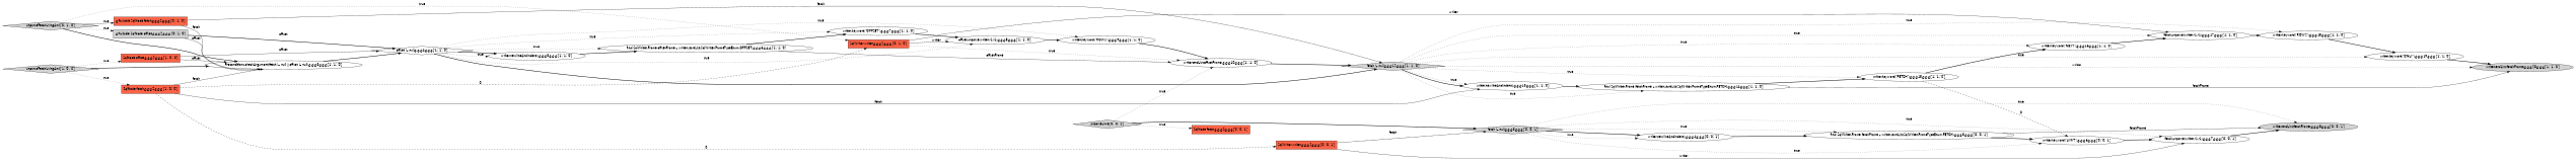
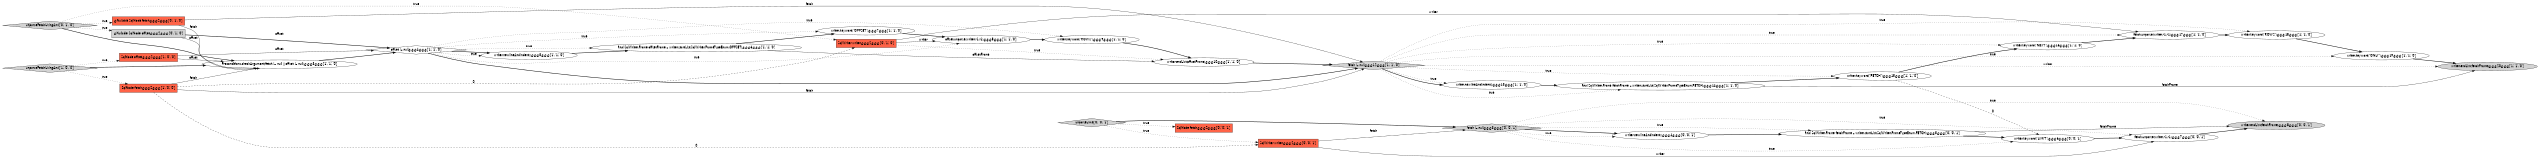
  digraph {
    fontname=Lato
    rankdir=LR
    node [fillcolor=white fontname=Lato shape=ellipse style=filled]
    edge [fontname=Lato style=bold]
    n1 [label="final SqlWriter.Frame offsetFrame = writer.startList(SqlWriter.FrameTypeEnum.OFFSET)@@@6@@@['1', '1', '0']"]
    n2 [label="writer.endList(offsetFrame)@@@10@@@['1', '1', '0']"]
    n3 [label="writer.keyword(\"OFFSET\")@@@7@@@['1', '1', '0']"]
    n4 [fillcolor=lightgray label="fetch != null@@@12@@@['1', '1', '0']" shape=diamond]
    n5 [label="offset.unparse(writer,-1,-1)@@@8@@@['1', '1', '0']"]
    n6 [label="writer.newlineAndIndent()@@@4@@@['0', '0', '1']"]
    n7 [label="final SqlWriter.Frame fetchFrame = writer.startList(SqlWriter.FrameTypeEnum.FETCH)@@@5@@@['0', '0', '1']"]
    n8 [label="writer.keyword(\"LIMIT\")@@@6@@@['0', '0', '1']"]
    n9 [fillcolor=lightgray label="writer.endList(fetchFrame)@@@8@@@['0', '0', '1']"]
    n10 [label="fetch.unparse(writer,-1,-1)@@@17@@@['1', '1', '0']"]
    n11 [label="writer.keyword(\"ONLY\")@@@19@@@['1', '1', '0']"]
    n12 [fillcolor=lightgray label="writer.endList(fetchFrame)@@@20@@@['1', '1', '0']"]
    n13 [label="writer.keyword(\"NEXT\")@@@16@@@['1', '1', '0']"]
    n14 [label="writer.newlineAndIndent()@@@13@@@['1', '1', '0']"]
    n15 [label="final SqlWriter.Frame fetchFrame = writer.startList(SqlWriter.FrameTypeEnum.FETCH)@@@14@@@['1', '1', '0']"]
    n16 [label="writer.keyword(\"FETCH\")@@@15@@@['1', '1', '0']"]
    n17 [label="writer.keyword(\"ROWS\")@@@18@@@['1', '1', '0']"]
    n18 [fillcolor=tomato label="SqlNode fetch@@@2@@@['0', '0', '1']" shape=box]
    n19 [fillcolor=lightgray label="fetch != null@@@3@@@['0', '0', '1']" shape=diamond]
    n20 [label="fetch.unparse(writer,-1,-1)@@@7@@@['0', '0', '1']"]
    n21 [label="writer.keyword(\"ROWS\")@@@9@@@['1', '1', '0']"]
    n22 [fillcolor=tomato label="SqlWriter writer@@@2@@@['0', '0', '1']" shape=box]
    n23 [label="Preconditions.checkArgument(fetch != null || offset != null)@@@3@@@['1', '1', '0']"]
    n24 [label="offset != null@@@4@@@['1', '1', '0']" shape=diamond]
    n25 [label="writer.newlineAndIndent()@@@5@@@['1', '1', '0']"]
    n26 [fillcolor=lightgray label="unparseFetchUsingAnsi['1', '0', '0']" shape=diamond]
    n27 [fillcolor=tomato label="SqlNode offset@@@2@@@['1', '0', '0']" shape=box]
    n28 [fillcolor=tomato label="SqlNode fetch@@@2@@@['1', '0', '0']" shape=box]
    n29 [fillcolor=tomato label="SqlWriter writer@@@2@@@['0', '1', '0']" shape=box]
    n30 [fillcolor=lightgray label="unparseFetchUsingAnsi['0', '1', '0']" shape=diamond]
    n31 [fillcolor=lightgray label="@Nullable SqlNode offset@@@2@@@['0', '1', '0']" shape=box]
    n32 [fillcolor=tomato label="@Nullable SqlNode fetch@@@2@@@['0', '1', '0']" shape=box]
    n33 [fillcolor=lightgray label="unparseLimit['0', '0', '1']" shape=diamond]
    n1 -> n2 [label=offsetFrame style=solid]
    n1 -> n3
    n2 -> n4
    n3 -> n5
    n4 -> n10 [label=true style=dotted]
    n4 -> n11 [label=true style=dotted]
    n4 -> n12 [label=writer style=dotted]
    n4 -> n13 [label=true style=dotted]
    n4 -> n14 [label=true style=dotted]
    n4 -> n14
    n4 -> n15 [label=true style=dotted]
    n4 -> n16 [label=true style=dotted]
    n4 -> n17 [label=true style=dotted]
    n5 -> n21
    n6 -> n7
    n7 -> n8
    n7 -> n9 [label=fetchFrame style=solid]
    n8 -> n20
    n10 -> n17
    n11 -> n12
    n13 -> n10
    n14 -> n15
    n15 -> n12 [label=fetchFrame style=solid]
    n15 -> n16
    n16 -> n8 [label=0 style=dashed]
    n16 -> n13
    n17 -> n11
    n19 -> n6 [label=true style=dotted]
    n19 -> n6
    n19 -> n7 [label=true style=dotted]
    n19 -> n8 [label=true style=dotted]
    n19 -> n9 [label=true style=dotted]
    n19 -> n20 [label=true style=dotted]
    n20 -> n9
    n21 -> n2
    n22 -> n19 [label=fetch style=solid]
    n22 -> n20 [label=writer style=solid]
    n23 -> n24
    n24 -> n1 [label=true style=dotted]
    n24 -> n3 [label=true style=dotted]
    n24 -> n4
    n24 -> n5 [label=true style=dotted]
    n24 -> n21 [label=true style=dotted]
    n24 -> n25 [label=true style=dotted]
    n24 -> n25
    n25 -> n1
    n26 -> n23
    n26 -> n27 [label=true style=dotted]
    n26 -> n28 [label=true style=dotted]
    n27 -> n23 [label=offset style=solid]
    n27 -> n24 [label=offset style=solid]
-   n28 -> n14 [label=fetch style=solid]
+   n28 -> n4 [label=fetch style=solid]
    n28 -> n22 [label=0 style=dashed]
    n28 -> n23 [label=fetch style=solid]
    n28 -> n29 [label=0 style=dashed]
    n29 -> n2 [label=true style=dotted]
    n29 -> n5 [label=writer style=solid]
    n29 -> n10 [label=writer style=solid]
    n30 -> n23
    n30 -> n29 [label=true style=dotted]
    n30 -> n31 [label=true style=dotted]
-   n30 -> n32 [label=true style=solid]
+   n30 -> n32 [label=true style=dotted]
    n31 -> n23 [label=offset style=solid]
    n31 -> n24 [label=offset]
    n32 -> n4 [label=fetch style=solid]
    n32 -> n23 [label=fetch style=solid]
    n33 -> n18 [label=true style=dotted]
    n33 -> n19
-   n33 -> n2 [label=true style=dotted]
+   n33 -> n22 [label=true style=dotted]
  }
